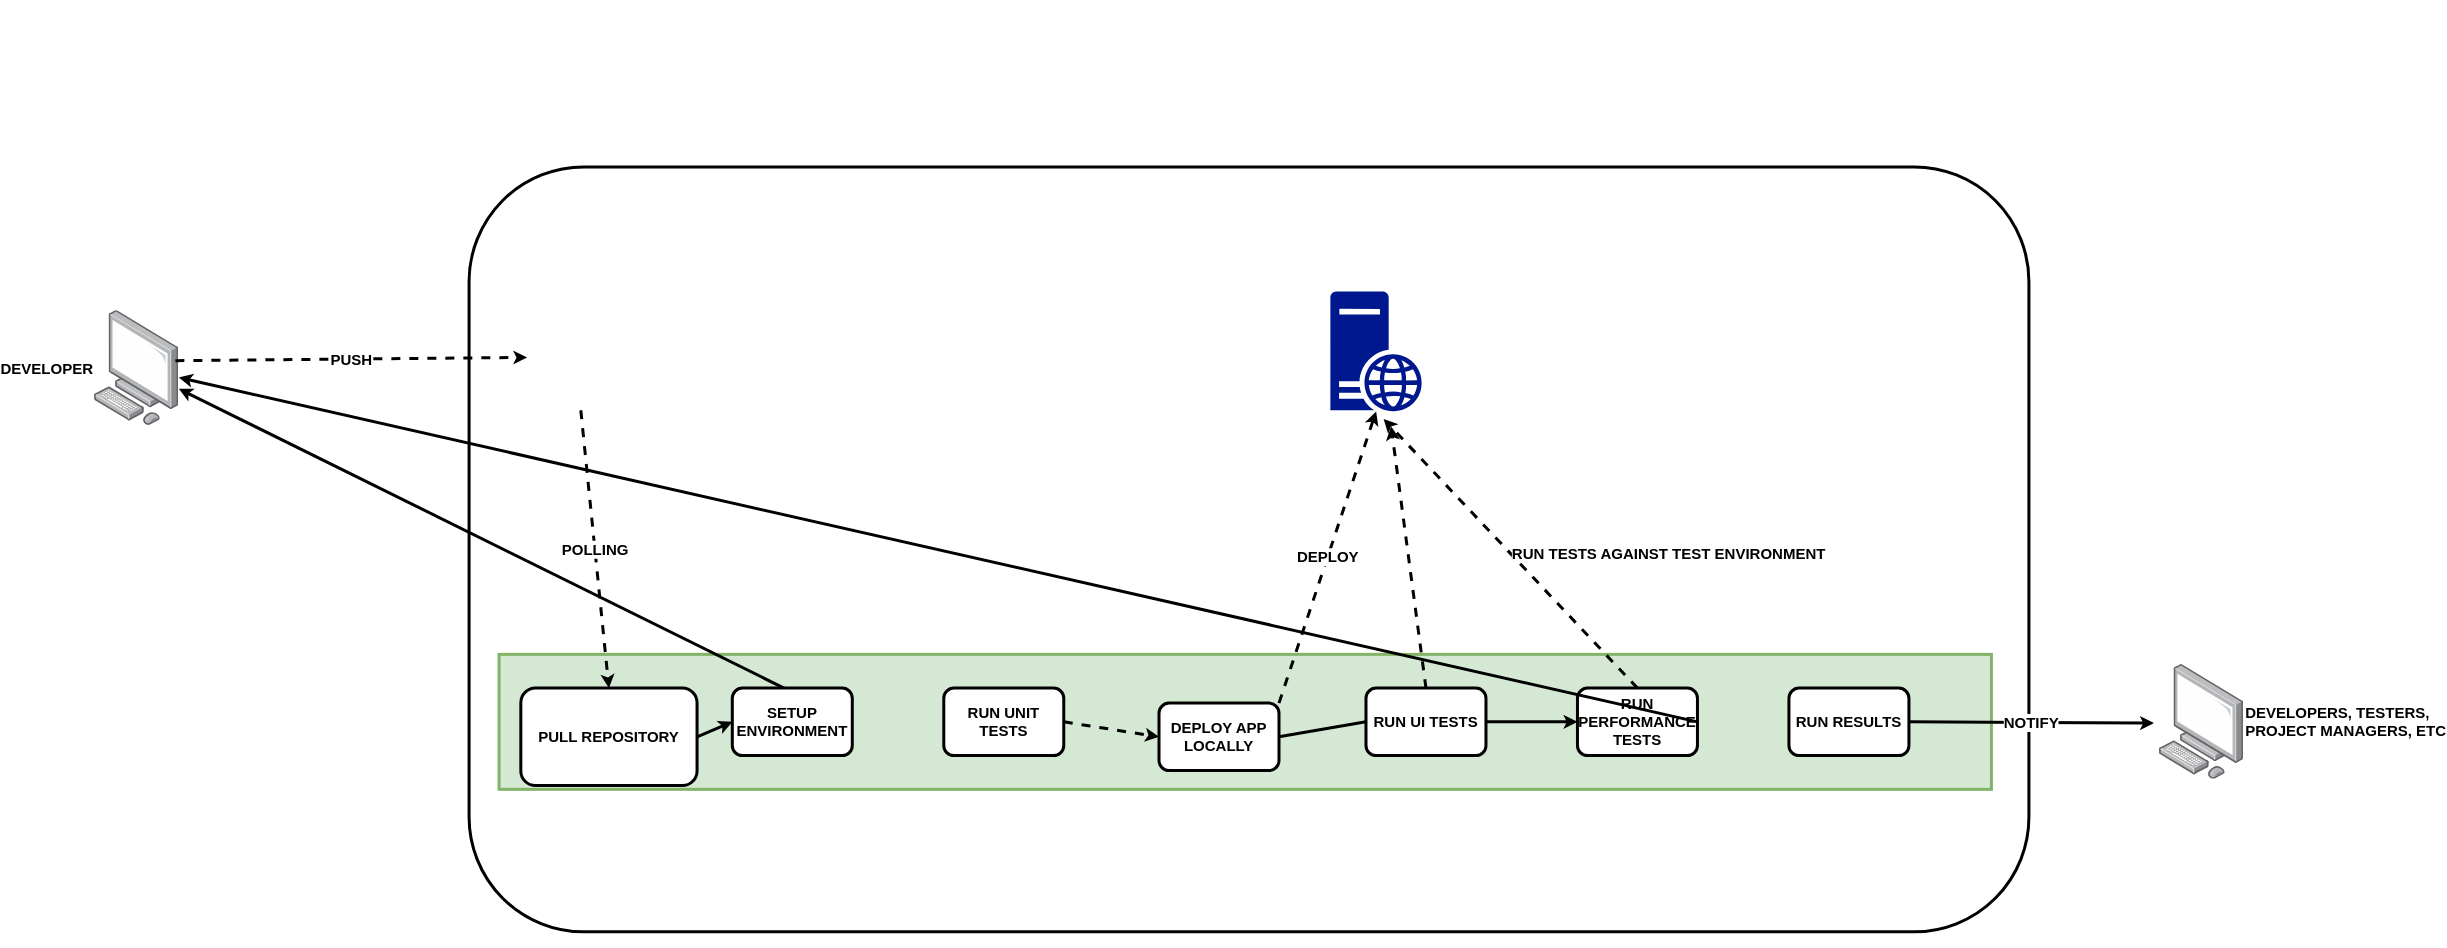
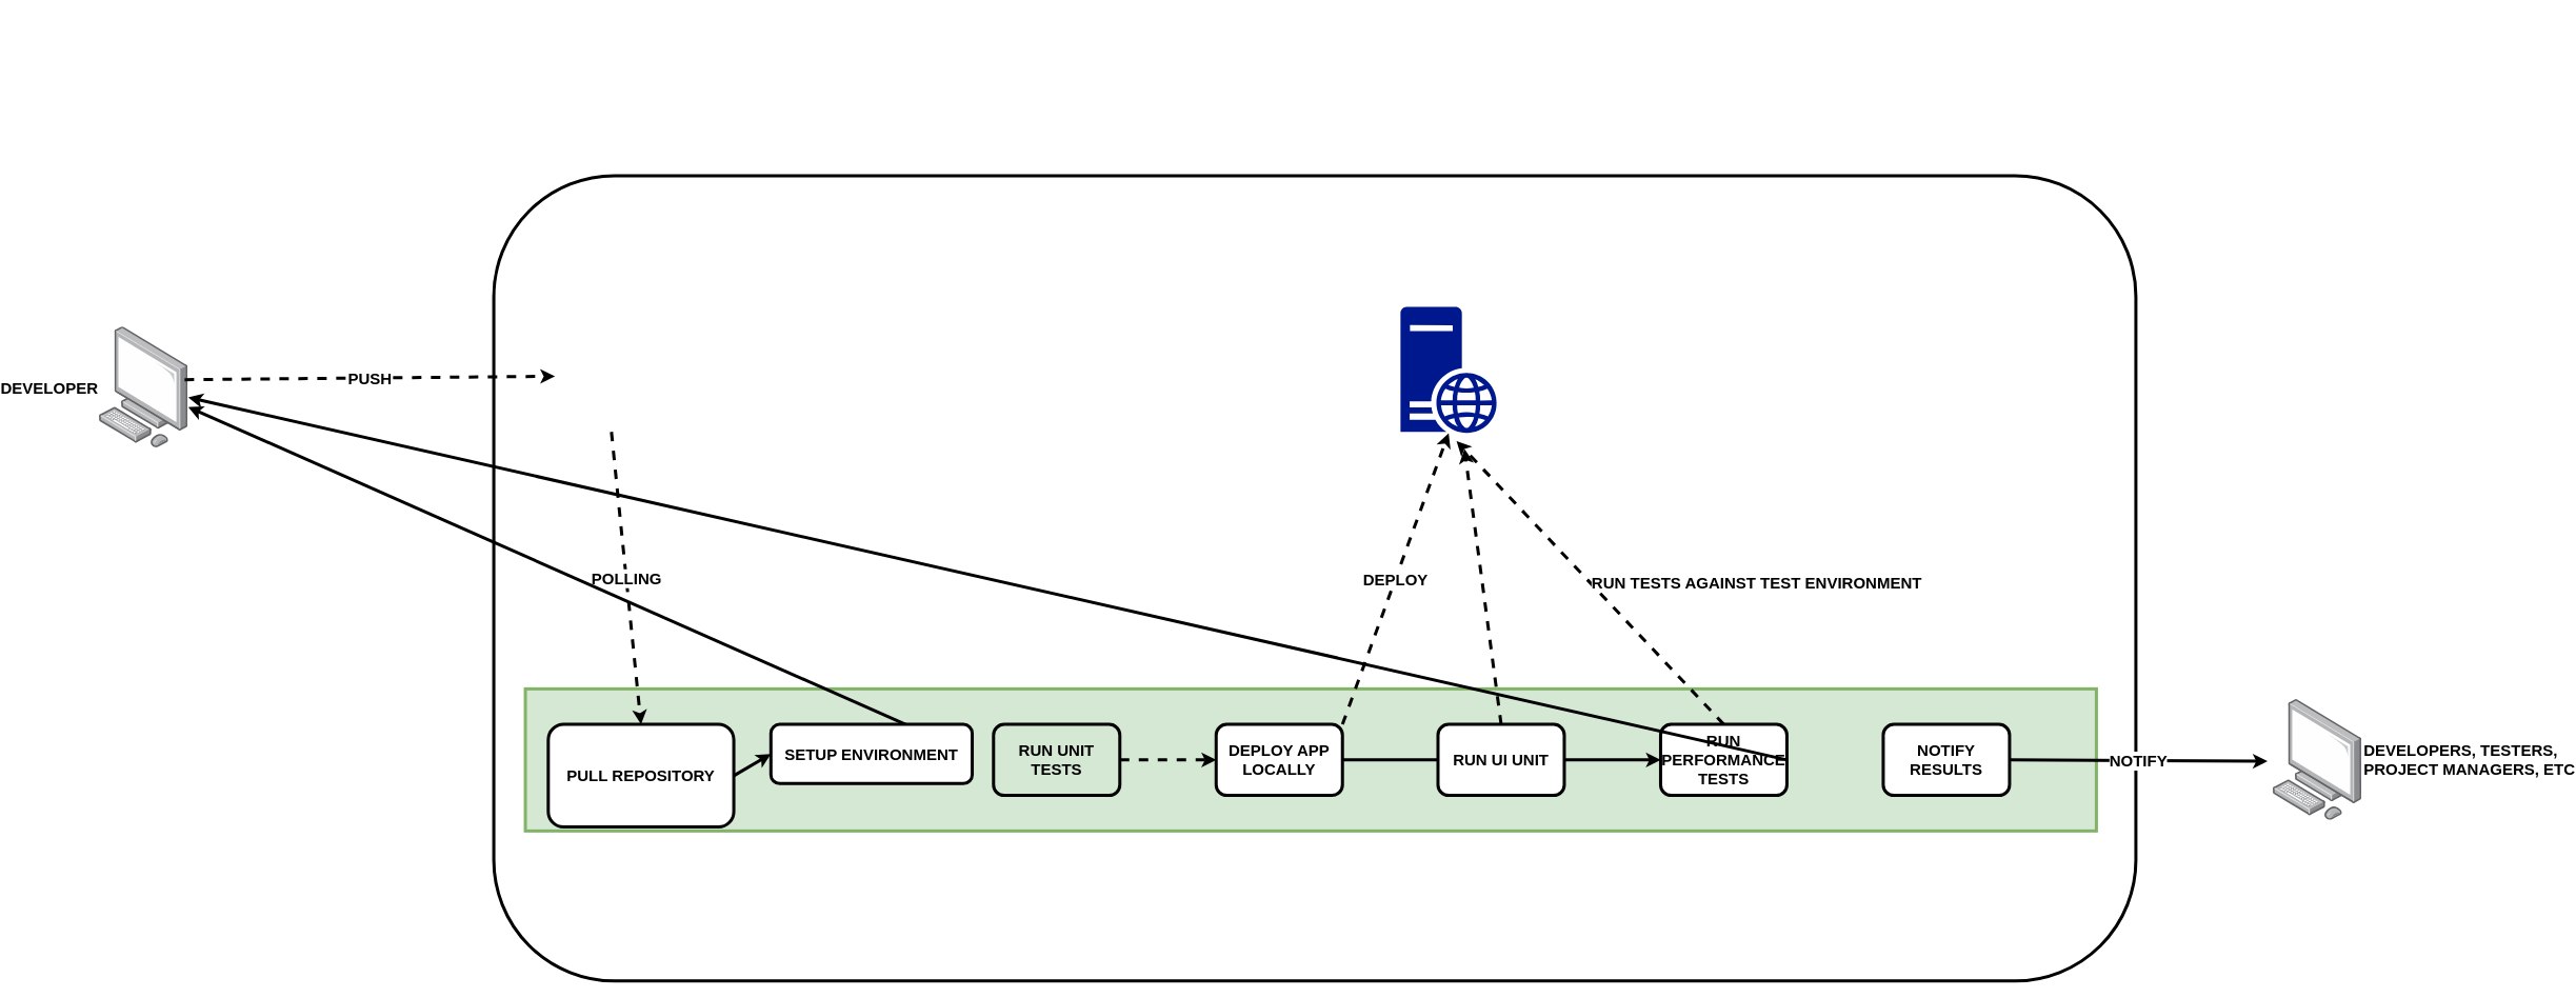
  <mxCell id="0" />
  <mxCell id="1" parent="0" />
  <mxCell id="2" value="&lt;font style=&quot;font-size: 20px&quot;&gt;&lt;b style=&quot;font-size: 20px&quot;&gt;DEVELOPER&lt;/b&gt;&lt;/font&gt;" style="points=[];aspect=fixed;html=1;align=right;shadow=0;dashed=0;image;image=img/lib/allied_telesis/computer_and_terminals/Personal_Computer.svg;labelPosition=left;verticalLabelPosition=middle;verticalAlign=middle;fontSize=20;" parent="1" vertex="1"><mxGeometry x="20" y="413.5" width="113" height="153" as="geometry" /></mxCell>
  <mxCell id="3" value="&lt;span style=&quot;font-size: 20px&quot;&gt;&lt;b style=&quot;font-size: 20px&quot;&gt;DEVELOPERS, TESTERS,&lt;br&gt;PROJECT MANAGERS, ETC&lt;br style=&quot;font-size: 20px&quot;&gt;&lt;/b&gt;&lt;/span&gt;" style="points=[];aspect=fixed;html=1;align=left;shadow=0;dashed=0;image;image=img/lib/allied_telesis/computer_and_terminals/Personal_Computer.svg;labelPosition=right;verticalLabelPosition=middle;verticalAlign=middle;fontSize=20;" parent="1" vertex="1"><mxGeometry x="2773.5" y="885.5" width="113" height="153" as="geometry" /></mxCell>
  <mxCell id="4" value="" style="rounded=1;whiteSpace=wrap;html=1;strokeWidth=4;" parent="1" vertex="1"><mxGeometry x="520" y="222" width="2080" height="1020" as="geometry" /></mxCell>
  <mxCell id="5" value="" style="aspect=fixed;pointerEvents=1;shadow=0;dashed=0;html=1;strokeColor=none;labelPosition=center;verticalLabelPosition=bottom;verticalAlign=top;align=center;shape=mxgraph.mscae.enterprise.web_server;fillColor=#00188D;" parent="1" vertex="1"><mxGeometry x="1668.5" y="388" width="122" height="160" as="geometry" /></mxCell>
  <mxCell id="6" value="PUSH" style="endArrow=classic;html=1;entryX=0;entryY=0.5;entryDx=0;entryDy=0;strokeWidth=4;dashed=1;fontSize=20;fontStyle=1;exitX=0.959;exitY=0.437;exitDx=0;exitDy=0;exitPerimeter=0;" parent="1" source="2" edge="1"><mxGeometry width="50" height="50" relative="1" as="geometry"><mxPoint x="170.5" y="481" as="sourcePoint" /><mxPoint x="597.5" y="476" as="targetPoint" /></mxGeometry></mxCell>
  <mxCell id="7" value="" style="rounded=0;whiteSpace=wrap;html=1;strokeWidth=4;fontSize=20;fillColor=#d5e8d4;strokeColor=#82b366;" parent="1" vertex="1"><mxGeometry x="560" y="872" width="1990" height="180" as="geometry" /></mxCell>
- <mxCell id="8" value="&lt;b&gt;RUN UNIT TESTS&lt;/b&gt;" style="rounded=1;whiteSpace=wrap;html=1;fontSize=20;strokeWidth=4;" parent="1" vertex="1"><mxGeometry x="1153" y="917" width="160" height="90" as="geometry" /></mxCell>
- <mxCell id="9" value="&lt;b style=&quot;font-size: 20px&quot;&gt;&lt;font style=&quot;font-size: 20px&quot;&gt;RUN RESULTS&lt;br&gt;&lt;/font&gt;&lt;/b&gt;" style="rounded=1;whiteSpace=wrap;html=1;fontSize=20;strokeWidth=4;" parent="1" vertex="1"><mxGeometry x="2280" y="917" width="160" height="90" as="geometry" /></mxCell>
+ <mxCell id="8" value="&lt;b&gt;RUN UNIT TESTS&lt;/b&gt;" style="rounded=1;whiteSpace=wrap;html=1;fontSize=20;strokeWidth=4;fillColor=#d5e8d4;" parent="1" vertex="1"><mxGeometry x="1153" y="917" width="160" height="90" as="geometry" /></mxCell>
+ <mxCell id="9" value="&lt;b style=&quot;font-size: 20px&quot;&gt;&lt;font style=&quot;font-size: 20px&quot;&gt;NOTIFY RESULTS&lt;br&gt;&lt;/font&gt;&lt;/b&gt;" style="rounded=1;whiteSpace=wrap;html=1;fontSize=20;strokeWidth=4;" parent="1" vertex="1"><mxGeometry x="2280" y="917" width="160" height="90" as="geometry" /></mxCell>
  <mxCell id="10" value="&lt;b style=&quot;font-size: 20px&quot;&gt;&lt;font style=&quot;font-size: 20px&quot;&gt;PULL REPOSITORY&lt;/font&gt;&lt;/b&gt;" style="rounded=1;whiteSpace=wrap;html=1;fontSize=20;strokeWidth=4;" parent="1" vertex="1"><mxGeometry x="589" y="917" width="235" height="130" as="geometry" /></mxCell>
- <mxCell id="11" value="&lt;b style=&quot;font-size: 20px&quot;&gt;&lt;font style=&quot;font-size: 20px&quot;&gt;DEPLOY APP LOCALLY&lt;/font&gt;&lt;/b&gt;" style="rounded=1;whiteSpace=wrap;html=1;fontSize=20;strokeWidth=4;" parent="1" vertex="1"><mxGeometry x="1440" y="937" width="160" height="90" as="geometry" /></mxCell>
- <mxCell id="12" value="&lt;b&gt;RUN UI TESTS&lt;/b&gt;" style="rounded=1;whiteSpace=wrap;html=1;fontSize=20;strokeWidth=4;" parent="1" vertex="1"><mxGeometry x="1716" y="917" width="160" height="90" as="geometry" /></mxCell>
+ <mxCell id="11" value="&lt;b style=&quot;font-size: 20px&quot;&gt;&lt;font style=&quot;font-size: 20px&quot;&gt;DEPLOY APP LOCALLY&lt;/font&gt;&lt;/b&gt;" style="rounded=1;whiteSpace=wrap;html=1;fontSize=20;strokeWidth=4;" parent="1" vertex="1"><mxGeometry x="1435" y="917" width="160" height="90" as="geometry" /></mxCell>
+ <mxCell id="12" value="&lt;b&gt;RUN UI UNIT&lt;/b&gt;" style="rounded=1;whiteSpace=wrap;html=1;fontSize=20;strokeWidth=4;" parent="1" vertex="1"><mxGeometry x="1716" y="917" width="160" height="90" as="geometry" /></mxCell>
  <mxCell id="13" value="&lt;b style=&quot;font-size: 20px&quot;&gt;&lt;font style=&quot;font-size: 20px&quot;&gt;RUN PERFORMANCE TESTS&lt;/font&gt;&lt;/b&gt;" style="rounded=1;whiteSpace=wrap;html=1;fontSize=20;strokeWidth=4;" parent="1" vertex="1"><mxGeometry x="1998" y="917" width="160" height="90" as="geometry" /></mxCell>
  <mxCell id="14" value="" style="shape=image;verticalLabelPosition=bottom;labelBackgroundColor=#ffffff;verticalAlign=top;aspect=fixed;imageAspect=0;image=https://cdn-images-1.medium.com/max/1600/1*LOFbTP2SxXcFpM_qTsUSuw.png;" parent="1" vertex="1"><mxGeometry x="1115" y="20.5" width="350" height="350" as="geometry" /></mxCell>
  <mxCell id="15" value="POLLING" style="endArrow=classic;html=1;entryX=0.5;entryY=0;entryDx=0;entryDy=0;strokeWidth=4;dashed=1;fontSize=20;fontStyle=1;exitX=0.5;exitY=1;exitDx=0;exitDy=0;" parent="1" target="10" edge="1"><mxGeometry width="50" height="50" relative="1" as="geometry"><mxPoint x="669" y="546.5" as="sourcePoint" /><mxPoint x="607.5" y="486" as="targetPoint" /></mxGeometry></mxCell>
  <mxCell id="16" value="NOTIFY" style="endArrow=classic;html=1;entryX=-0.06;entryY=0.511;entryDx=0;entryDy=0;strokeWidth=4;dashed=0;fontSize=20;fontStyle=1;exitX=1;exitY=0.5;exitDx=0;exitDy=0;entryPerimeter=0;" parent="1" source="9" target="3" edge="1"><mxGeometry width="50" height="50" relative="1" as="geometry"><mxPoint x="430" y="493" as="sourcePoint" /><mxPoint x="857" y="488" as="targetPoint" /></mxGeometry></mxCell>
  <mxCell id="17" value="" style="endArrow=classic;html=1;strokeWidth=4;exitX=1;exitY=0.5;exitDx=0;exitDy=0;" parent="1" source="24" target="2" edge="1"><mxGeometry width="50" height="50" relative="1" as="geometry"><mxPoint x="1170" y="2346.5" as="sourcePoint" /><mxPoint x="1300" y="2346.5" as="targetPoint" /></mxGeometry></mxCell>
  <mxCell id="18" value="" style="endArrow=classic;html=1;strokeWidth=4;entryX=0;entryY=0.5;entryDx=0;entryDy=0;exitX=1;exitY=0.5;exitDx=0;exitDy=0;dashed=1;" parent="1" source="8" target="11" edge="1"><mxGeometry width="50" height="50" relative="1" as="geometry"><mxPoint x="998.5" y="972" as="sourcePoint" /><mxPoint x="1129" y="972" as="targetPoint" /></mxGeometry></mxCell>
  <mxCell id="19" value="" style="endArrow=none;html=1;strokeWidth=4;entryX=0;entryY=0.5;entryDx=0;entryDy=0;exitX=1;exitY=0.5;exitDx=0;exitDy=0;" parent="1" source="11" target="12" edge="1"><mxGeometry width="50" height="50" relative="1" as="geometry"><mxPoint x="1008.5" y="982" as="sourcePoint" /><mxPoint x="1139" y="982" as="targetPoint" /></mxGeometry></mxCell>
  <mxCell id="20" value="" style="endArrow=classic;html=1;strokeWidth=4;exitX=1;exitY=0.5;exitDx=0;exitDy=0;" parent="1" source="13" target="2" edge="1"><mxGeometry width="50" height="50" relative="1" as="geometry"><mxPoint x="2160" y="962" as="sourcePoint" /><mxPoint x="1149" y="992" as="targetPoint" /></mxGeometry></mxCell>
  <mxCell id="21" value="" style="endArrow=classic;html=1;strokeWidth=4;entryX=0;entryY=0.5;entryDx=0;entryDy=0;exitX=1;exitY=0.5;exitDx=0;exitDy=0;" parent="1" source="12" target="13" edge="1"><mxGeometry width="50" height="50" relative="1" as="geometry"><mxPoint x="1018.5" y="992" as="sourcePoint" /><mxPoint x="1149" y="992" as="targetPoint" /></mxGeometry></mxCell>
  <mxCell id="22" value="DEPLOY" style="endArrow=classic;html=1;entryX=0.5;entryY=1;entryDx=0;entryDy=0;strokeWidth=4;dashed=1;fontSize=20;fontStyle=1;exitX=1;exitY=0;exitDx=0;exitDy=0;entryPerimeter=0;" parent="1" source="11" target="5" edge="1"><mxGeometry width="50" height="50" relative="1" as="geometry"><mxPoint x="918.5" y="548.5" as="sourcePoint" /><mxPoint x="918.5" y="927" as="targetPoint" /></mxGeometry></mxCell>
  <mxCell id="23" value="RUN TESTS AGAINST TEST ENVIRONMENT" style="endArrow=classic;html=1;entryX=0.5;entryY=1;entryDx=0;entryDy=0;strokeWidth=4;dashed=1;fontSize=20;fontStyle=1;exitX=0.5;exitY=0;exitDx=0;exitDy=0;entryPerimeter=0;labelPosition=right;verticalLabelPosition=middle;align=left;verticalAlign=middle;" parent="1" source="13" edge="1"><mxGeometry width="50" height="50" relative="1" as="geometry"><mxPoint x="1749" y="927" as="sourcePoint" /><mxPoint x="1739.5" y="558" as="targetPoint" /></mxGeometry></mxCell>
- <mxCell id="24" value="&lt;b style=&quot;font-size: 20px&quot;&gt;&lt;font style=&quot;font-size: 20px&quot;&gt;SETUP ENVIRONMENT&lt;/font&gt;&lt;/b&gt;" style="rounded=1;whiteSpace=wrap;html=1;fontSize=20;strokeWidth=4;" parent="1" vertex="1"><mxGeometry x="871" y="917" width="160" height="90" as="geometry" /></mxCell>
+ <mxCell id="24" value="&lt;b style=&quot;font-size: 20px&quot;&gt;&lt;font style=&quot;font-size: 20px&quot;&gt;SETUP ENVIRONMENT&lt;/font&gt;&lt;/b&gt;" style="rounded=1;whiteSpace=wrap;html=1;fontSize=20;strokeWidth=4;" parent="1" vertex="1"><mxGeometry x="871" y="917" width="255" height="75" as="geometry" /></mxCell>
  <mxCell id="25" value="" style="endArrow=classic;html=1;strokeWidth=4;entryX=0;entryY=0.5;entryDx=0;entryDy=0;exitX=1;exitY=0.5;exitDx=0;exitDy=0;" parent="1" source="10" target="24" edge="1"><mxGeometry width="50" height="50" relative="1" as="geometry"><mxPoint x="749" y="962" as="sourcePoint" /><mxPoint x="1119" y="962" as="targetPoint" /></mxGeometry></mxCell>
  <mxCell id="26" value="" style="shape=image;imageAspect=0;aspect=fixed;verticalLabelPosition=bottom;verticalAlign=top;image=https://www.genexus.com/media/images/github-logo-2-imagen.jpg?timestamp=20190527124425;" vertex="1" parent="1"><mxGeometry x="600" y="362" width="314.13" height="177" as="geometry" /></mxCell>
  <mxCell id="27" value="" style="shape=image;imageAspect=0;aspect=fixed;verticalLabelPosition=bottom;verticalAlign=top;image=https://i.imgur.com/fQRFgae.png;" vertex="1" parent="1"><mxGeometry x="1730" y="332" width="300.59" height="137" as="geometry" /></mxCell>
  <mxCell id="28" value="" style="endArrow=classic;html=1;entryX=0.5;entryY=1;entryDx=0;entryDy=0;strokeWidth=4;dashed=1;fontSize=20;fontStyle=1;exitX=0.5;exitY=0;exitDx=0;exitDy=0;entryPerimeter=0;labelPosition=right;verticalLabelPosition=middle;align=left;verticalAlign=middle;" edge="1" parent="1" source="12"><mxGeometry width="50" height="50" relative="1" as="geometry"><mxPoint x="2088" y="927" as="sourcePoint" /><mxPoint x="1749.5" y="568" as="targetPoint" /></mxGeometry></mxCell>
